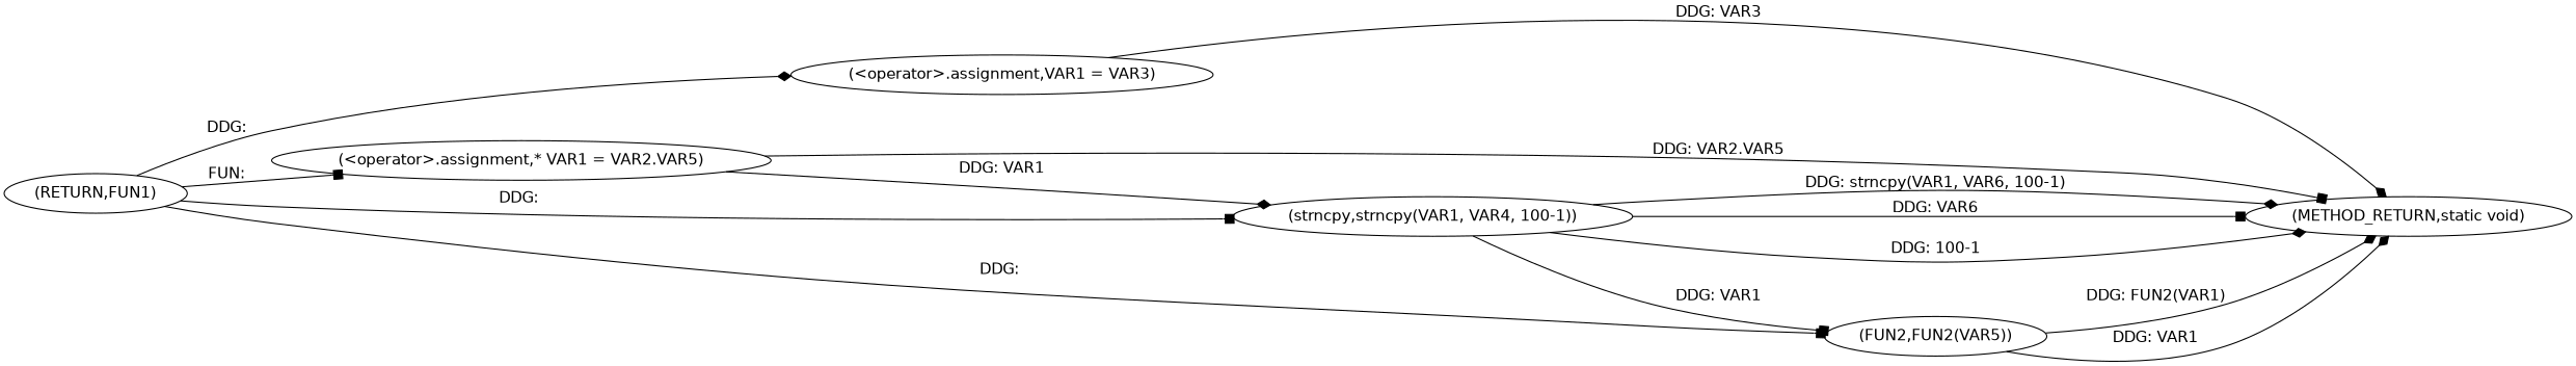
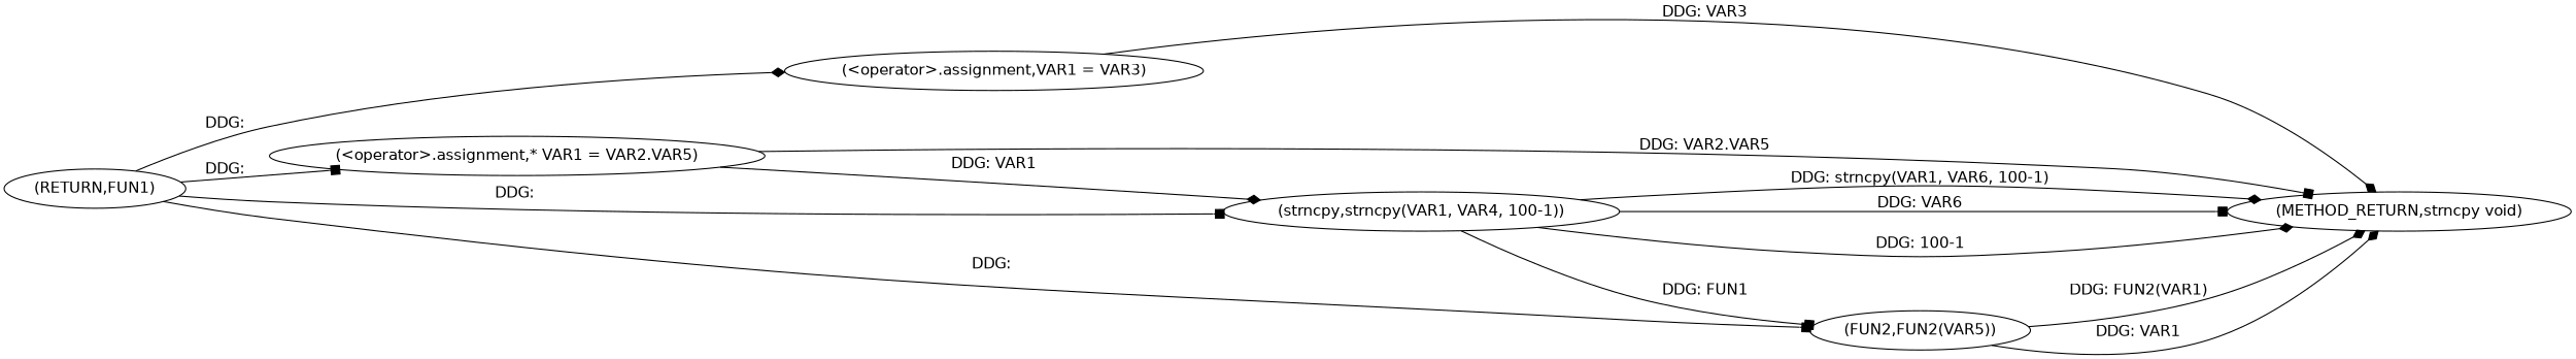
  digraph {
    fontname="DejaVu Sans"
    rankdir=LR
    node [fontname="DejaVu Sans"]
    edge [arrowhead=diamond fontname="DejaVu Sans"]
    n1 [label="(RETURN,FUN1)"]
    n2 [label="(<operator>.assignment,VAR1 = VAR3)"]
    n3 [label="(<operator>.assignment,* VAR1 = VAR2.VAR5)"]
    n4 [label="(strncpy,strncpy(VAR1, VAR4, 100-1))"]
    n5 [label="(FUN2,FUN2(VAR5))"]
-   n6 [label="(METHOD_RETURN,static void)"]
+   n6 [label="(METHOD_RETURN,strncpy void)"]
    n1 -> n2 [label="DDG: "]
-   n1 -> n3 [arrowhead=box label="FUN: "]
+   n1 -> n3 [arrowhead=box label="DDG: "]
    n1 -> n4 [arrowhead=box label="DDG: "]
    n1 -> n5 [arrowhead=box label="DDG: "]
    n2 -> n6 [label="DDG: VAR3"]
    n3 -> n4 [label="DDG: VAR1"]
    n3 -> n6 [arrowhead=box label="DDG: VAR2.VAR5"]
-   n4 -> n5 [arrowhead=box label="DDG: VAR1"]
+   n4 -> n5 [arrowhead=box label="DDG: FUN1"]
    n4 -> n6 [label="DDG: 100-1"]
    n4 -> n6 [label="DDG: strncpy(VAR1, VAR6, 100-1)"]
    n4 -> n6 [arrowhead=box label="DDG: VAR6"]
    n5 -> n6 [label="DDG: VAR1"]
    n5 -> n6 [label="DDG: FUN2(VAR1)"]
  }
